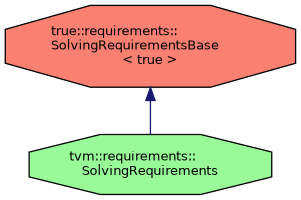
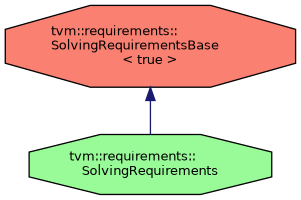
  digraph {
    node [color=black fontname=Helvetica fontsize=10 shape=octagon style=filled]
    n1 [fillcolor=palegreen fontcolor=black height=0.2 label="tvm::requirements::\lSolvingRequirements" width=0.4]
-   n2 [fillcolor=salmon height=0.2 label="true::requirements::\lSolvingRequirementsBase\l\< true \>" width=0.4]
+   n2 [fillcolor=salmon height=0.2 label="tvm::requirements::\lSolvingRequirementsBase\l\< true \>" width=0.4]
    n2 -> n1 [color=midnightblue dir=back fontname=Helvetica fontsize=10 labelfontname=Helvetica labelfontsize=10 style=solid]
  }
